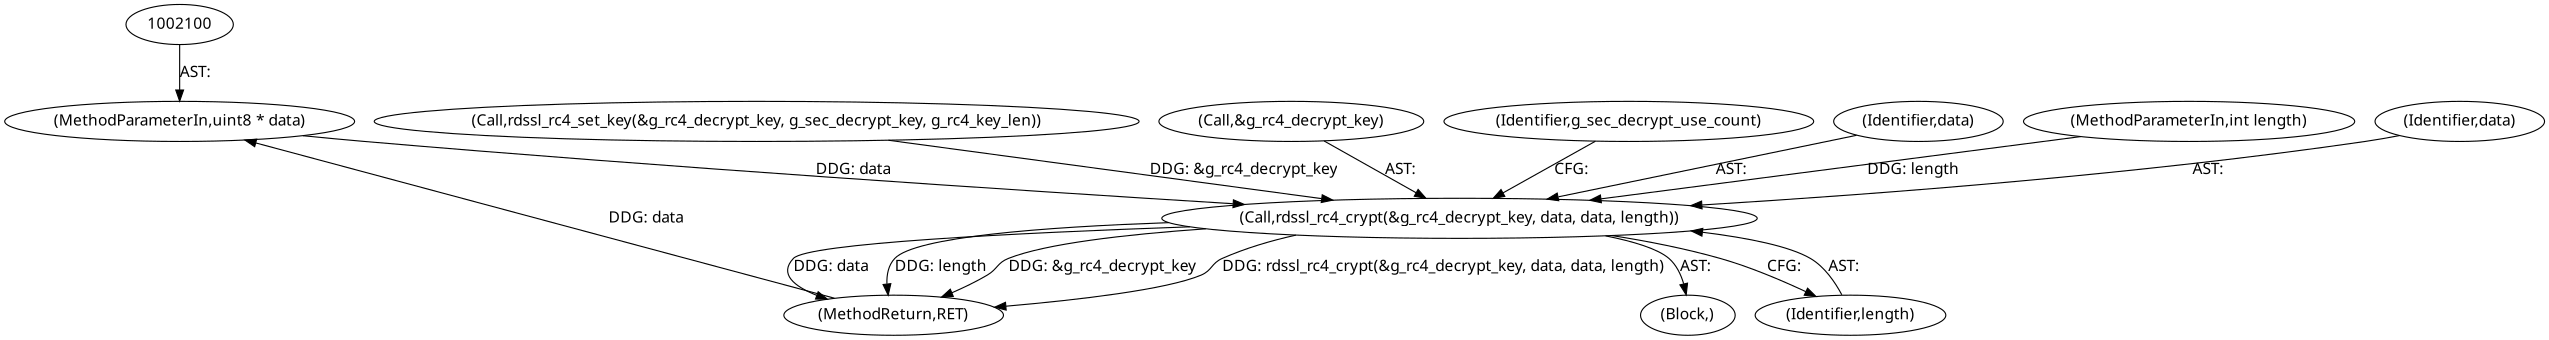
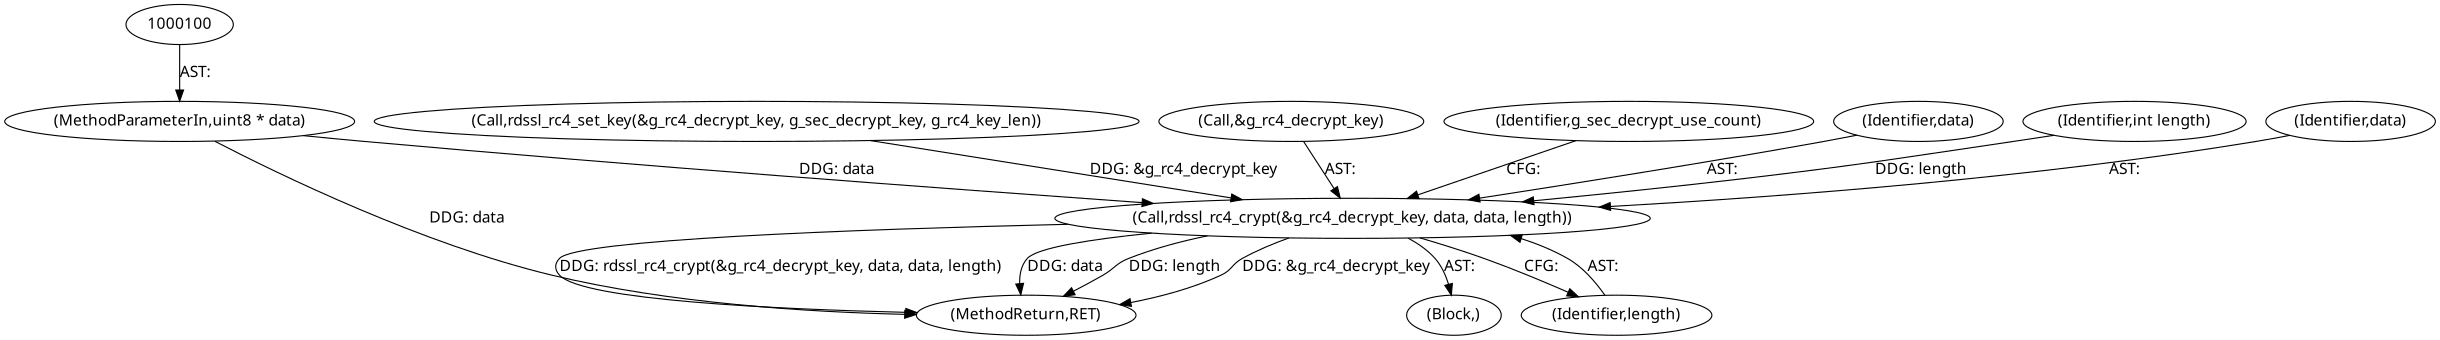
  digraph {
    fontname="Noto Sans"
    node [fontname="Noto Sans"]
    edge [fontname="Noto Sans"]
    n1 [label="(MethodParameterIn,uint8 * data)"]
    n2 [label="(Call,rdssl_rc4_crypt(&g_rc4_decrypt_key, data, data, length))"]
    n3 [label="(MethodReturn,RET)"]
    n4 [label="(Block,)"]
    n5 [label="(Identifier,length)"]
-   1000100 [label=1002100]
+   1000100
    n7 [label="(Call,rdssl_rc4_set_key(&g_rc4_decrypt_key, g_sec_decrypt_key, g_rc4_key_len))"]
    n8 [label="(Call,&g_rc4_decrypt_key)"]
    n9 [label="(Identifier,g_sec_decrypt_use_count)"]
    n10 [label="(Identifier,data)"]
-   n11 [label="(MethodParameterIn,int length)"]
+   n11 [label="(Identifier,int length)"]
    n12 [label="(Identifier,data)"]
    n1 -> n2 [label="DDG: data"]
-   n3 -> n1 [label="DDG: data"]
+   n1 -> n3 [label="DDG: data"]
    n2 -> n3 [label="DDG: rdssl_rc4_crypt(&g_rc4_decrypt_key, data, data, length)"]
    n2 -> n3 [label="DDG: data"]
    n2 -> n3 [label="DDG: length"]
    n2 -> n3 [label="DDG: &g_rc4_decrypt_key"]
    n2 -> n4 [label="AST: "]
    n2 -> n5 [label="CFG: "]
    n5 -> n2 [label="AST: "]
    1000100 -> n1 [label="AST: "]
    n7 -> n2 [label="DDG: &g_rc4_decrypt_key"]
    n8 -> n2 [label="AST: "]
    n9 -> n2 [label="CFG: "]
    n10 -> n2 [label="AST: "]
    n11 -> n2 [label="DDG: length"]
    n12 -> n2 [label="AST: "]
  }
